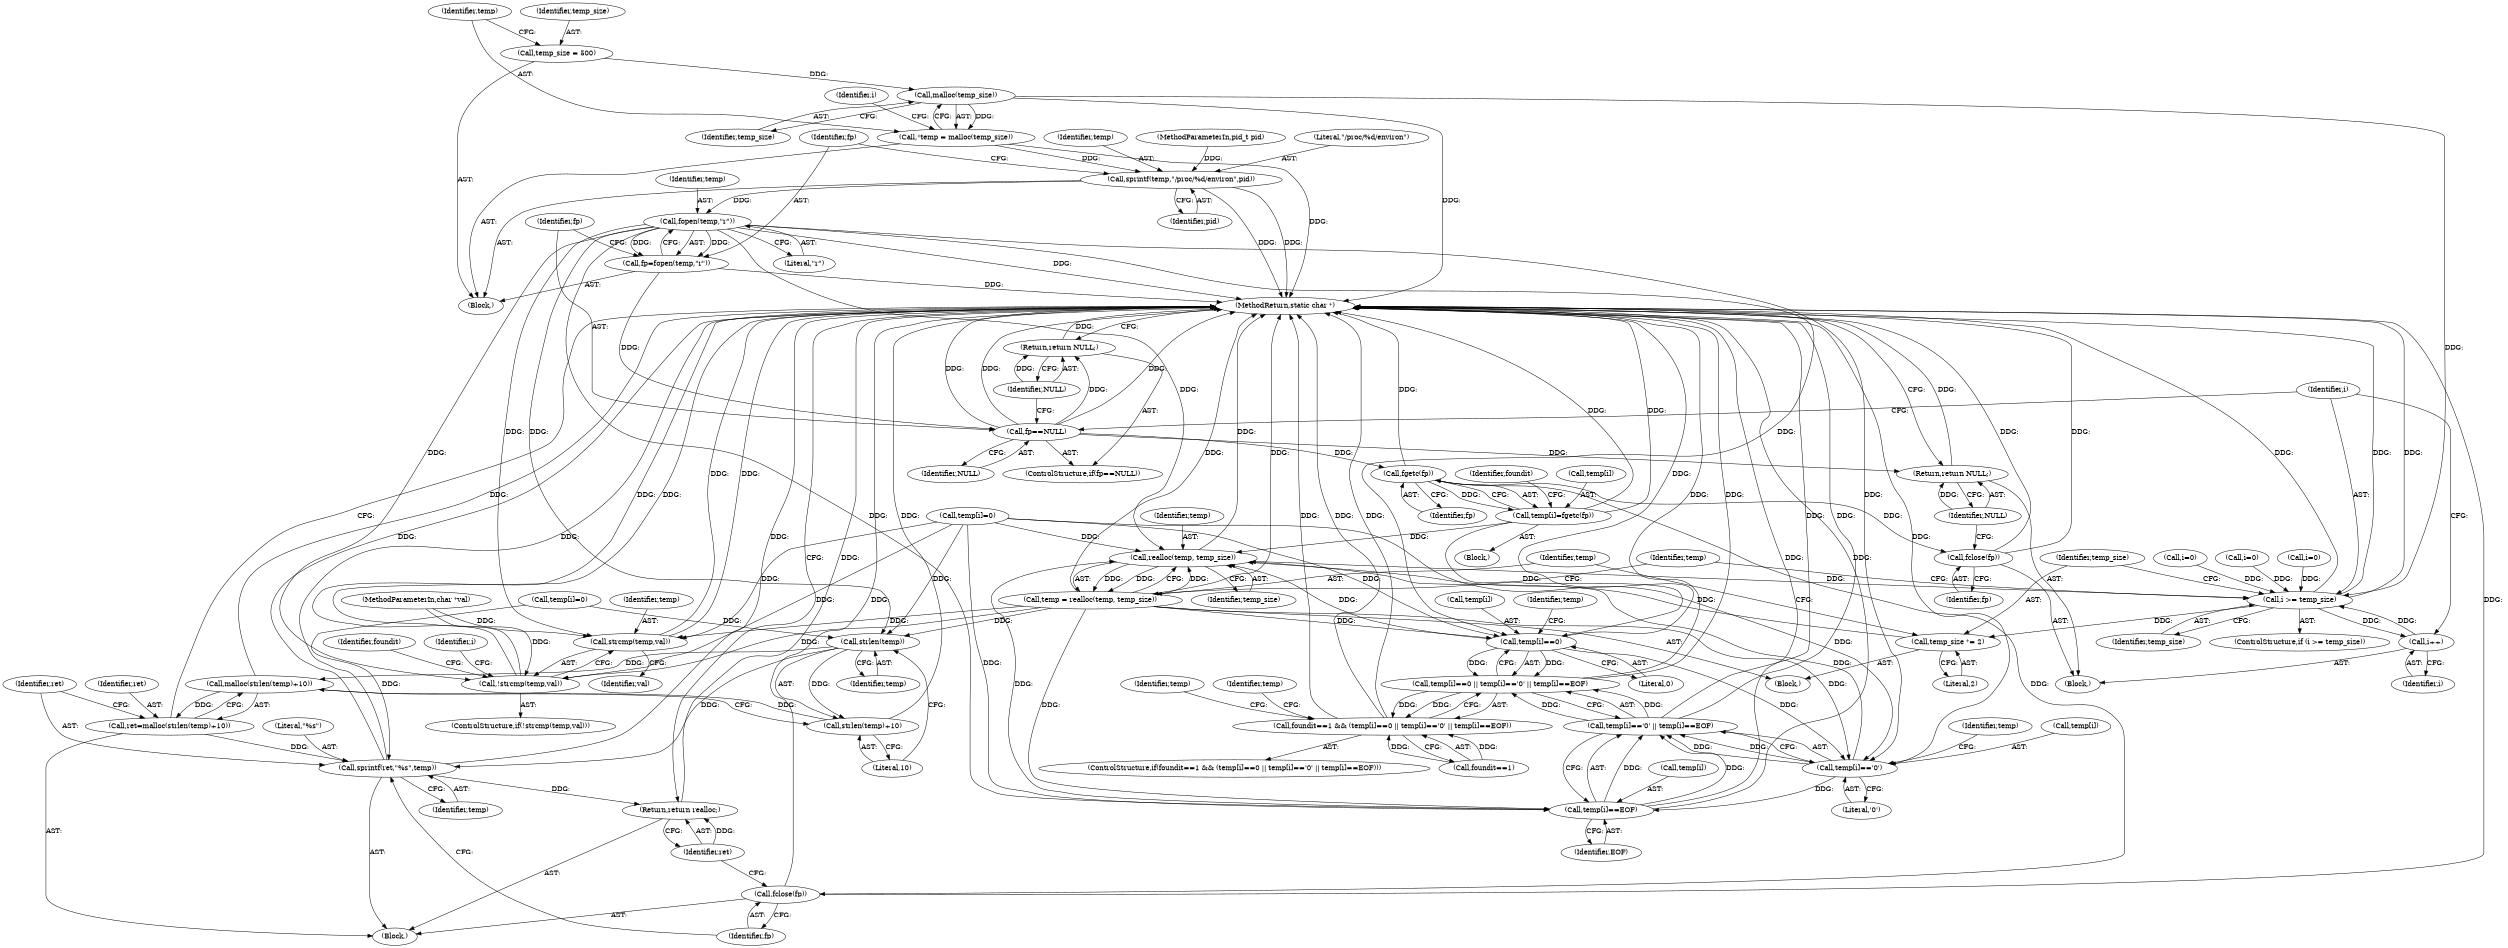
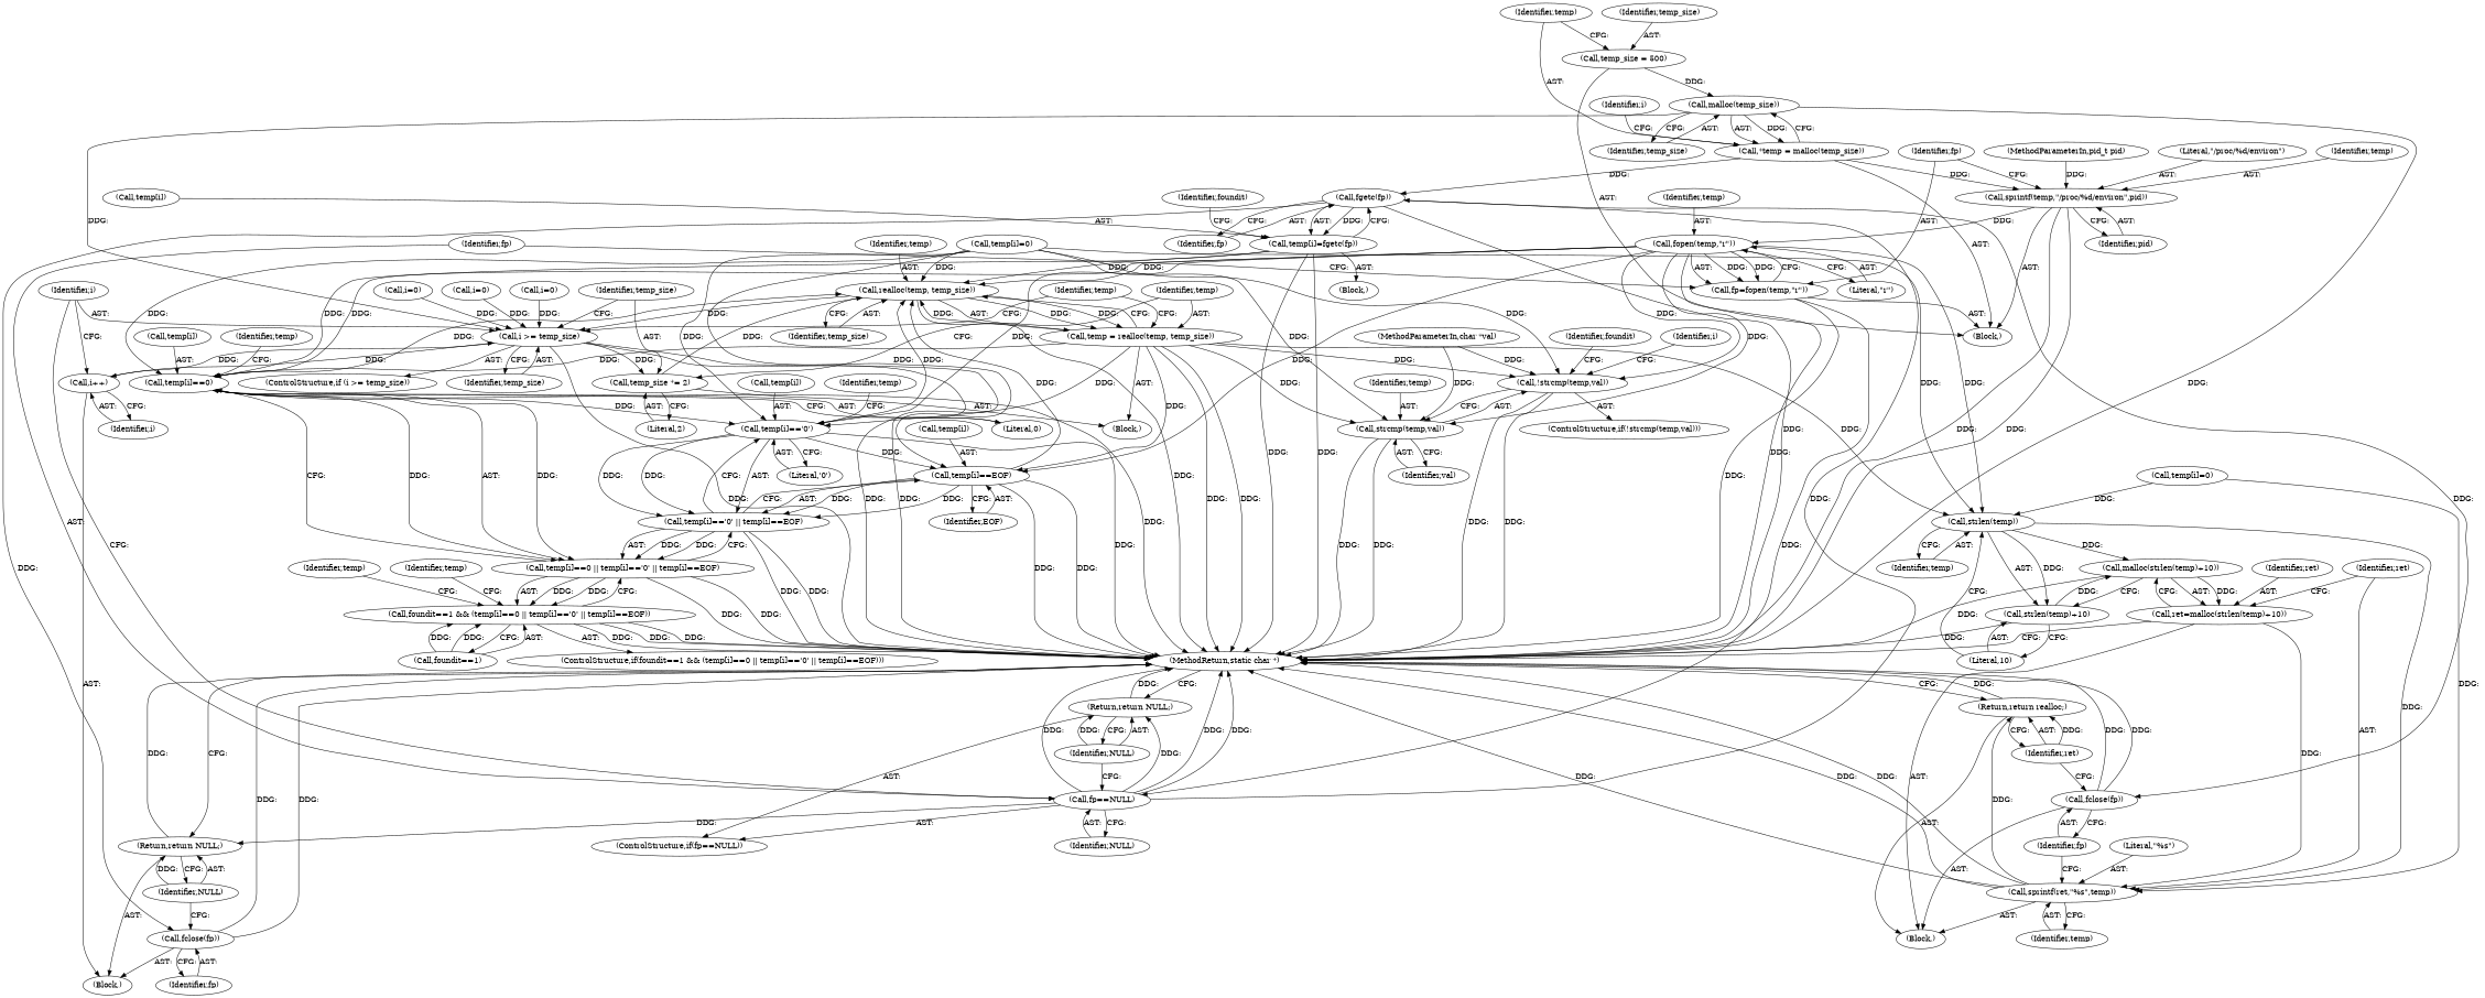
  digraph {
    n1 [label="(Call,malloc(temp_size))"]
    n2 [label="(Call,*temp = malloc(temp_size))"]
    n3 [label="(Call,i >= temp_size)"]
    n4 [label="(Identifier,temp_size)"]
    n5 [label="(MethodReturn,static char *)"]
    n6 [label="(Block,)"]
    n7 [label="(Call,sprintf(temp,\"/proc/%d/environ\",pid))"]
    n8 [label="(Call,temp_size *= 2)"]
    n9 [label="(Call,i++)"]
    n10 [label="(ControlStructure,if (i >= temp_size))"]
    n11 [label="(Identifier,temp_size)"]
    n12 [label="(Return,return NULL;)"]
    n13 [label="(Return,return NULL;)"]
    n14 [label="(Return,return realloc;)"]
    n15 [label="(Call,temp_size = 500)"]
    n16 [label="(Call,fopen(temp,\"r\"))"]
    n17 [label="(Identifier,pid)"]
    n18 [label="(Call,fp=fopen(temp,\"r\"))"]
    n19 [label="(Call,realloc(temp, temp_size))"]
    n20 [label="(Call,temp[i]==0)"]
    n21 [label="(Call,temp[i]=='\0')"]
    n22 [label="(Call,temp[i]==EOF)"]
    n23 [label="(Call,strlen(temp))"]
    n24 [label="(Call,!strcmp(temp,val))"]
    n25 [label="(Call,strcmp(temp,val))"]
    n26 [label="(Literal,\"r\")"]
    n27 [label="(Call,fp==NULL)"]
    n28 [label="(Call,temp = realloc(temp, temp_size))"]
    n29 [label="(Identifier,temp_size)"]
    n30 [label="(Call,temp[i]==0 || temp[i]=='\0' || temp[i]==EOF)"]
    n31 [label="(Literal,0)"]
    n32 [label="(Call,temp[i]=='\0' || temp[i]==EOF)"]
    n33 [label="(Literal,'\0')"]
    n34 [label="(Identifier,EOF)"]
    n35 [label="(Call,malloc(strlen(temp)+10))"]
    n36 [label="(Call,sprintf(ret,\"%s\",temp))"]
    n37 [label="(Call,strlen(temp)+10)"]
    n38 [label="(Identifier,temp)"]
    n39 [label="(ControlStructure,if(!strcmp(temp,val)))"]
    n40 [label="(Identifier,val)"]
    n41 [label="(Call,fgetc(fp))"]
    n42 [label="(ControlStructure,if(fp==NULL))"]
    n43 [label="(Identifier,NULL)"]
    n44 [label="(Identifier,NULL)"]
    n45 [label="(Call,temp[i]=fgetc(fp))"]
    n46 [label="(Call,fclose(fp))"]
    n47 [label="(Call,fclose(fp))"]
    n48 [label="(Identifier,fp)"]
    n49 [label="(Block,)"]
    n50 [label="(Identifier,NULL)"]
    n51 [label="(Block,)"]
    n52 [label="(Block,)"]
    n53 [label="(Identifier,fp)"]
    n54 [label="(Identifier,fp)"]
    n55 [label="(Block,)"]
    n56 [label="(Literal,2)"]
    n57 [label="(Identifier,i)"]
    n58 [label="(Call,foundit==1 && (temp[i]==0 || temp[i]=='\0' || temp[i]==EOF))"]
    n59 [label="(ControlStructure,if(foundit==1 && (temp[i]==0 || temp[i]=='\0' || temp[i]==EOF)))"]
    n60 [label="(Call,foundit==1)"]
    n61 [label="(Call,ret=malloc(strlen(temp)+10))"]
    n62 [label="(Identifier,temp)"]
    n63 [label="(Literal,10)"]
    n64 [label="(Identifier,ret)"]
    n65 [label="(Call,i=0)"]
    n66 [label="(Identifier,fp)"]
    n67 [label="(Call,temp[i])"]
    n68 [label="(Identifier,foundit)"]
    n69 [label="(Identifier,temp)"]
    n70 [label="(Call,temp[i])"]
    n71 [label="(Identifier,ret)"]
    n72 [label="(MethodParameterIn,char *val)"]
    n73 [label="(Identifier,temp)"]
    n74 [label="(MethodParameterIn,pid_t pid)"]
    n75 [label="(Call,temp[i]=0)"]
    n76 [label="(Call,i=0)"]
    n77 [label="(Identifier,temp)"]
    n78 [label="(Call,i=0)"]
    n79 [label="(Call,temp[i])"]
    n80 [label="(Identifier,temp)"]
    n81 [label="(Identifier,temp)"]
    n82 [label="(Identifier,temp_size)"]
    n83 [label="(Identifier,temp)"]
    n84 [label="(Identifier,temp)"]
    n85 [label="(Identifier,i)"]
    n86 [label="(Identifier,fp)"]
    n87 [label="(Identifier,i)"]
    n88 [label="(Identifier,temp)"]
    n89 [label="(Identifier,ret)"]
    n90 [label="(Identifier,temp)"]
    n91 [label="(Call,temp[i])"]
    n92 [label="(Identifier,temp_size)"]
    n93 [label="(Literal,\"%s\")"]
    n94 [label="(Identifier,foundit)"]
    n95 [label="(Literal,\"/proc/%d/environ\")"]
    n96 [label="(Call,temp[i]=0)"]
    n97 [label="(Identifier,temp)"]
    n98 [label="(Identifier,i)"]
    n99 [label="(Identifier,temp)"]
    n1 -> n2 [label="AST: "]
    n1 -> n2 [label="DDG: "]
    n1 -> n3 [label="DDG: "]
    n1 -> n4 [label="CFG: "]
    n1 -> n5 [label="DDG: "]
    n2 -> n1 [label="CFG: "]
-   n2 -> n5 [label="DDG: "]
+   n2 -> n41 [label="DDG: "]
    n2 -> n6 [label="AST: "]
    n2 -> n7 [label="DDG: "]
    n3 -> n5 [label="DDG: "]
    n3 -> n5 [label="DDG: "]
    n3 -> n5 [label="DDG: "]
    n3 -> n8 [label="DDG: "]
    n3 -> n9 [label="DDG: "]
    n3 -> n10 [label="AST: "]
    n3 -> n11 [label="CFG: "]
    n4 -> n1 [label="AST: "]
    n5 -> n12 [label="CFG: "]
    n5 -> n13 [label="CFG: "]
    n5 -> n14 [label="CFG: "]
    n7 -> n5 [label="DDG: "]
    n7 -> n5 [label="DDG: "]
    n7 -> n6 [label="AST: "]
    n7 -> n16 [label="DDG: "]
    n7 -> n17 [label="CFG: "]
    n8 -> n19 [label="DDG: "]
    n8 -> n55 [label="AST: "]
    n8 -> n56 [label="CFG: "]
    n9 -> n3 [label="DDG: "]
    n9 -> n49 [label="AST: "]
    n9 -> n57 [label="CFG: "]
    n11 -> n3 [label="AST: "]
    n12 -> n5 [label="DDG: "]
    n12 -> n42 [label="AST: "]
    n12 -> n44 [label="CFG: "]
    n13 -> n5 [label="DDG: "]
    n13 -> n49 [label="AST: "]
    n13 -> n50 [label="CFG: "]
    n14 -> n5 [label="DDG: "]
    n14 -> n52 [label="AST: "]
    n14 -> n64 [label="CFG: "]
    n15 -> n1 [label="DDG: "]
    n15 -> n6 [label="AST: "]
    n16 -> n5 [label="DDG: "]
    n16 -> n18 [label="AST: "]
    n16 -> n18 [label="DDG: "]
    n16 -> n18 [label="DDG: "]
    n16 -> n19 [label="DDG: "]
    n16 -> n20 [label="DDG: "]
    n16 -> n21 [label="DDG: "]
    n16 -> n22 [label="DDG: "]
    n16 -> n23 [label="DDG: "]
    n16 -> n24 [label="DDG: "]
    n16 -> n25 [label="DDG: "]
    n16 -> n26 [label="CFG: "]
    n17 -> n7 [label="AST: "]
    n18 -> n5 [label="DDG: "]
    n18 -> n6 [label="AST: "]
    n18 -> n16 [label="CFG: "]
    n18 -> n27 [label="DDG: "]
    n19 -> n3 [label="DDG: "]
    n19 -> n5 [label="DDG: "]
    n19 -> n28 [label="AST: "]
    n19 -> n28 [label="DDG: "]
    n19 -> n28 [label="DDG: "]
    n19 -> n29 [label="CFG: "]
    n20 -> n5 [label="DDG: "]
    n20 -> n19 [label="DDG: "]
    n20 -> n21 [label="DDG: "]
    n20 -> n30 [label="AST: "]
    n20 -> n30 [label="DDG: "]
    n20 -> n30 [label="DDG: "]
    n20 -> n31 [label="CFG: "]
    n21 -> n5 [label="DDG: "]
    n21 -> n19 [label="DDG: "]
    n21 -> n22 [label="DDG: "]
    n21 -> n32 [label="AST: "]
    n21 -> n32 [label="DDG: "]
    n21 -> n32 [label="DDG: "]
    n21 -> n33 [label="CFG: "]
    n22 -> n5 [label="DDG: "]
    n22 -> n5 [label="DDG: "]
    n22 -> n19 [label="DDG: "]
    n22 -> n32 [label="AST: "]
    n22 -> n32 [label="DDG: "]
    n22 -> n32 [label="DDG: "]
    n22 -> n34 [label="CFG: "]
    n23 -> n35 [label="DDG: "]
    n23 -> n36 [label="DDG: "]
    n23 -> n37 [label="AST: "]
    n23 -> n37 [label="DDG: "]
    n23 -> n38 [label="CFG: "]
    n24 -> n5 [label="DDG: "]
    n24 -> n5 [label="DDG: "]
    n24 -> n25 [label="CFG: "]
    n24 -> n39 [label="AST: "]
    n25 -> n5 [label="DDG: "]
    n25 -> n5 [label="DDG: "]
    n25 -> n24 [label="AST: "]
    n25 -> n40 [label="CFG: "]
    n26 -> n16 [label="AST: "]
    n27 -> n5 [label="DDG: "]
    n27 -> n5 [label="DDG: "]
    n27 -> n5 [label="DDG: "]
    n27 -> n12 [label="DDG: "]
    n27 -> n13 [label="DDG: "]
    n27 -> n41 [label="DDG: "]
    n27 -> n42 [label="AST: "]
    n27 -> n43 [label="CFG: "]
    n28 -> n5 [label="DDG: "]
    n28 -> n5 [label="DDG: "]
    n28 -> n19 [label="CFG: "]
    n28 -> n19 [label="DDG: "]
    n28 -> n20 [label="DDG: "]
    n28 -> n21 [label="DDG: "]
    n28 -> n22 [label="DDG: "]
    n28 -> n23 [label="DDG: "]
    n28 -> n24 [label="DDG: "]
    n28 -> n25 [label="DDG: "]
    n28 -> n55 [label="AST: "]
    n29 -> n19 [label="AST: "]
    n30 -> n5 [label="DDG: "]
    n30 -> n5 [label="DDG: "]
    n30 -> n20 [label="CFG: "]
    n30 -> n32 [label="CFG: "]
    n30 -> n58 [label="AST: "]
    n30 -> n58 [label="DDG: "]
    n30 -> n58 [label="DDG: "]
    n31 -> n20 [label="AST: "]
    n32 -> n5 [label="DDG: "]
    n32 -> n5 [label="DDG: "]
    n32 -> n21 [label="CFG: "]
    n32 -> n22 [label="CFG: "]
    n32 -> n30 [label="AST: "]
    n32 -> n30 [label="DDG: "]
    n32 -> n30 [label="DDG: "]
    n33 -> n21 [label="AST: "]
    n34 -> n22 [label="AST: "]
    n35 -> n5 [label="DDG: "]
    n35 -> n37 [label="CFG: "]
    n35 -> n61 [label="AST: "]
    n35 -> n61 [label="DDG: "]
    n36 -> n5 [label="DDG: "]
    n36 -> n5 [label="DDG: "]
    n36 -> n5 [label="DDG: "]
    n36 -> n14 [label="DDG: "]
    n36 -> n52 [label="AST: "]
    n36 -> n62 [label="CFG: "]
    n37 -> n5 [label="DDG: "]
    n37 -> n35 [label="DDG: "]
    n37 -> n63 [label="CFG: "]
    n38 -> n23 [label="AST: "]
+   n40 -> n25 [label="AST: "]
    n41 -> n5 [label="DDG: "]
    n41 -> n45 [label="AST: "]
    n41 -> n45 [label="DDG: "]
    n41 -> n46 [label="DDG: "]
    n41 -> n47 [label="DDG: "]
    n41 -> n48 [label="CFG: "]
    n43 -> n27 [label="AST: "]
    n44 -> n12 [label="AST: "]
    n44 -> n12 [label="DDG: "]
    n44 -> n27 [label="CFG: "]
    n45 -> n5 [label="DDG: "]
    n45 -> n5 [label="DDG: "]
    n45 -> n19 [label="DDG: "]
    n45 -> n20 [label="DDG: "]
    n45 -> n41 [label="CFG: "]
    n45 -> n51 [label="AST: "]
    n46 -> n5 [label="DDG: "]
    n46 -> n5 [label="DDG: "]
    n46 -> n52 [label="AST: "]
    n46 -> n53 [label="CFG: "]
    n47 -> n5 [label="DDG: "]
    n47 -> n5 [label="DDG: "]
    n47 -> n49 [label="AST: "]
    n47 -> n54 [label="CFG: "]
    n48 -> n41 [label="AST: "]
    n50 -> n13 [label="AST: "]
    n50 -> n13 [label="DDG: "]
    n50 -> n47 [label="CFG: "]
    n53 -> n36 [label="CFG: "]
    n53 -> n46 [label="AST: "]
    n54 -> n47 [label="AST: "]
    n56 -> n8 [label="AST: "]
    n57 -> n9 [label="AST: "]
    n58 -> n5 [label="DDG: "]
    n58 -> n5 [label="DDG: "]
    n58 -> n5 [label="DDG: "]
    n58 -> n30 [label="CFG: "]
    n58 -> n59 [label="AST: "]
    n58 -> n60 [label="CFG: "]
    n60 -> n58 [label="AST: "]
    n60 -> n58 [label="DDG: "]
    n60 -> n58 [label="DDG: "]
    n61 -> n5 [label="CFG: "]
    n61 -> n35 [label="CFG: "]
    n61 -> n36 [label="DDG: "]
    n61 -> n52 [label="AST: "]
    n62 -> n36 [label="AST: "]
    n63 -> n23 [label="CFG: "]
    n63 -> n37 [label="AST: "]
    n64 -> n14 [label="AST: "]
    n64 -> n14 [label="DDG: "]
    n64 -> n46 [label="CFG: "]
    n65 -> n3 [label="DDG: "]
    n66 -> n7 [label="CFG: "]
    n66 -> n18 [label="AST: "]
    n67 -> n22 [label="AST: "]
    n68 -> n45 [label="CFG: "]
    n69 -> n3 [label="CFG: "]
    n69 -> n28 [label="CFG: "]
    n70 -> n45 [label="AST: "]
    n71 -> n61 [label="AST: "]
    n72 -> n24 [label="DDG: "]
    n72 -> n25 [label="DDG: "]
    n73 -> n58 [label="CFG: "]
    n74 -> n7 [label="DDG: "]
    n75 -> n23 [label="DDG: "]
    n75 -> n36 [label="DDG: "]
    n76 -> n3 [label="DDG: "]
    n77 -> n19 [label="AST: "]
    n78 -> n3 [label="DDG: "]
    n79 -> n20 [label="AST: "]
    n80 -> n20 [label="CFG: "]
    n81 -> n58 [label="CFG: "]
    n82 -> n15 [label="AST: "]
    n83 -> n25 [label="AST: "]
    n84 -> n2 [label="AST: "]
    n84 -> n15 [label="CFG: "]
    n85 -> n2 [label="CFG: "]
    n86 -> n18 [label="CFG: "]
    n86 -> n27 [label="AST: "]
    n87 -> n3 [label="AST: "]
    n87 -> n9 [label="CFG: "]
    n87 -> n27 [label="CFG: "]
    n88 -> n16 [label="AST: "]
    n89 -> n36 [label="AST: "]
    n89 -> n61 [label="CFG: "]
    n90 -> n21 [label="CFG: "]
    n91 -> n21 [label="AST: "]
    n92 -> n3 [label="CFG: "]
    n92 -> n8 [label="AST: "]
    n93 -> n36 [label="AST: "]
    n94 -> n24 [label="CFG: "]
    n95 -> n7 [label="AST: "]
    n96 -> n19 [label="DDG: "]
    n96 -> n20 [label="DDG: "]
    n96 -> n21 [label="DDG: "]
    n96 -> n22 [label="DDG: "]
    n96 -> n23 [label="DDG: "]
    n96 -> n24 [label="DDG: "]
    n96 -> n25 [label="DDG: "]
    n97 -> n7 [label="AST: "]
    n98 -> n24 [label="CFG: "]
    n99 -> n8 [label="CFG: "]
    n99 -> n28 [label="AST: "]
  }
